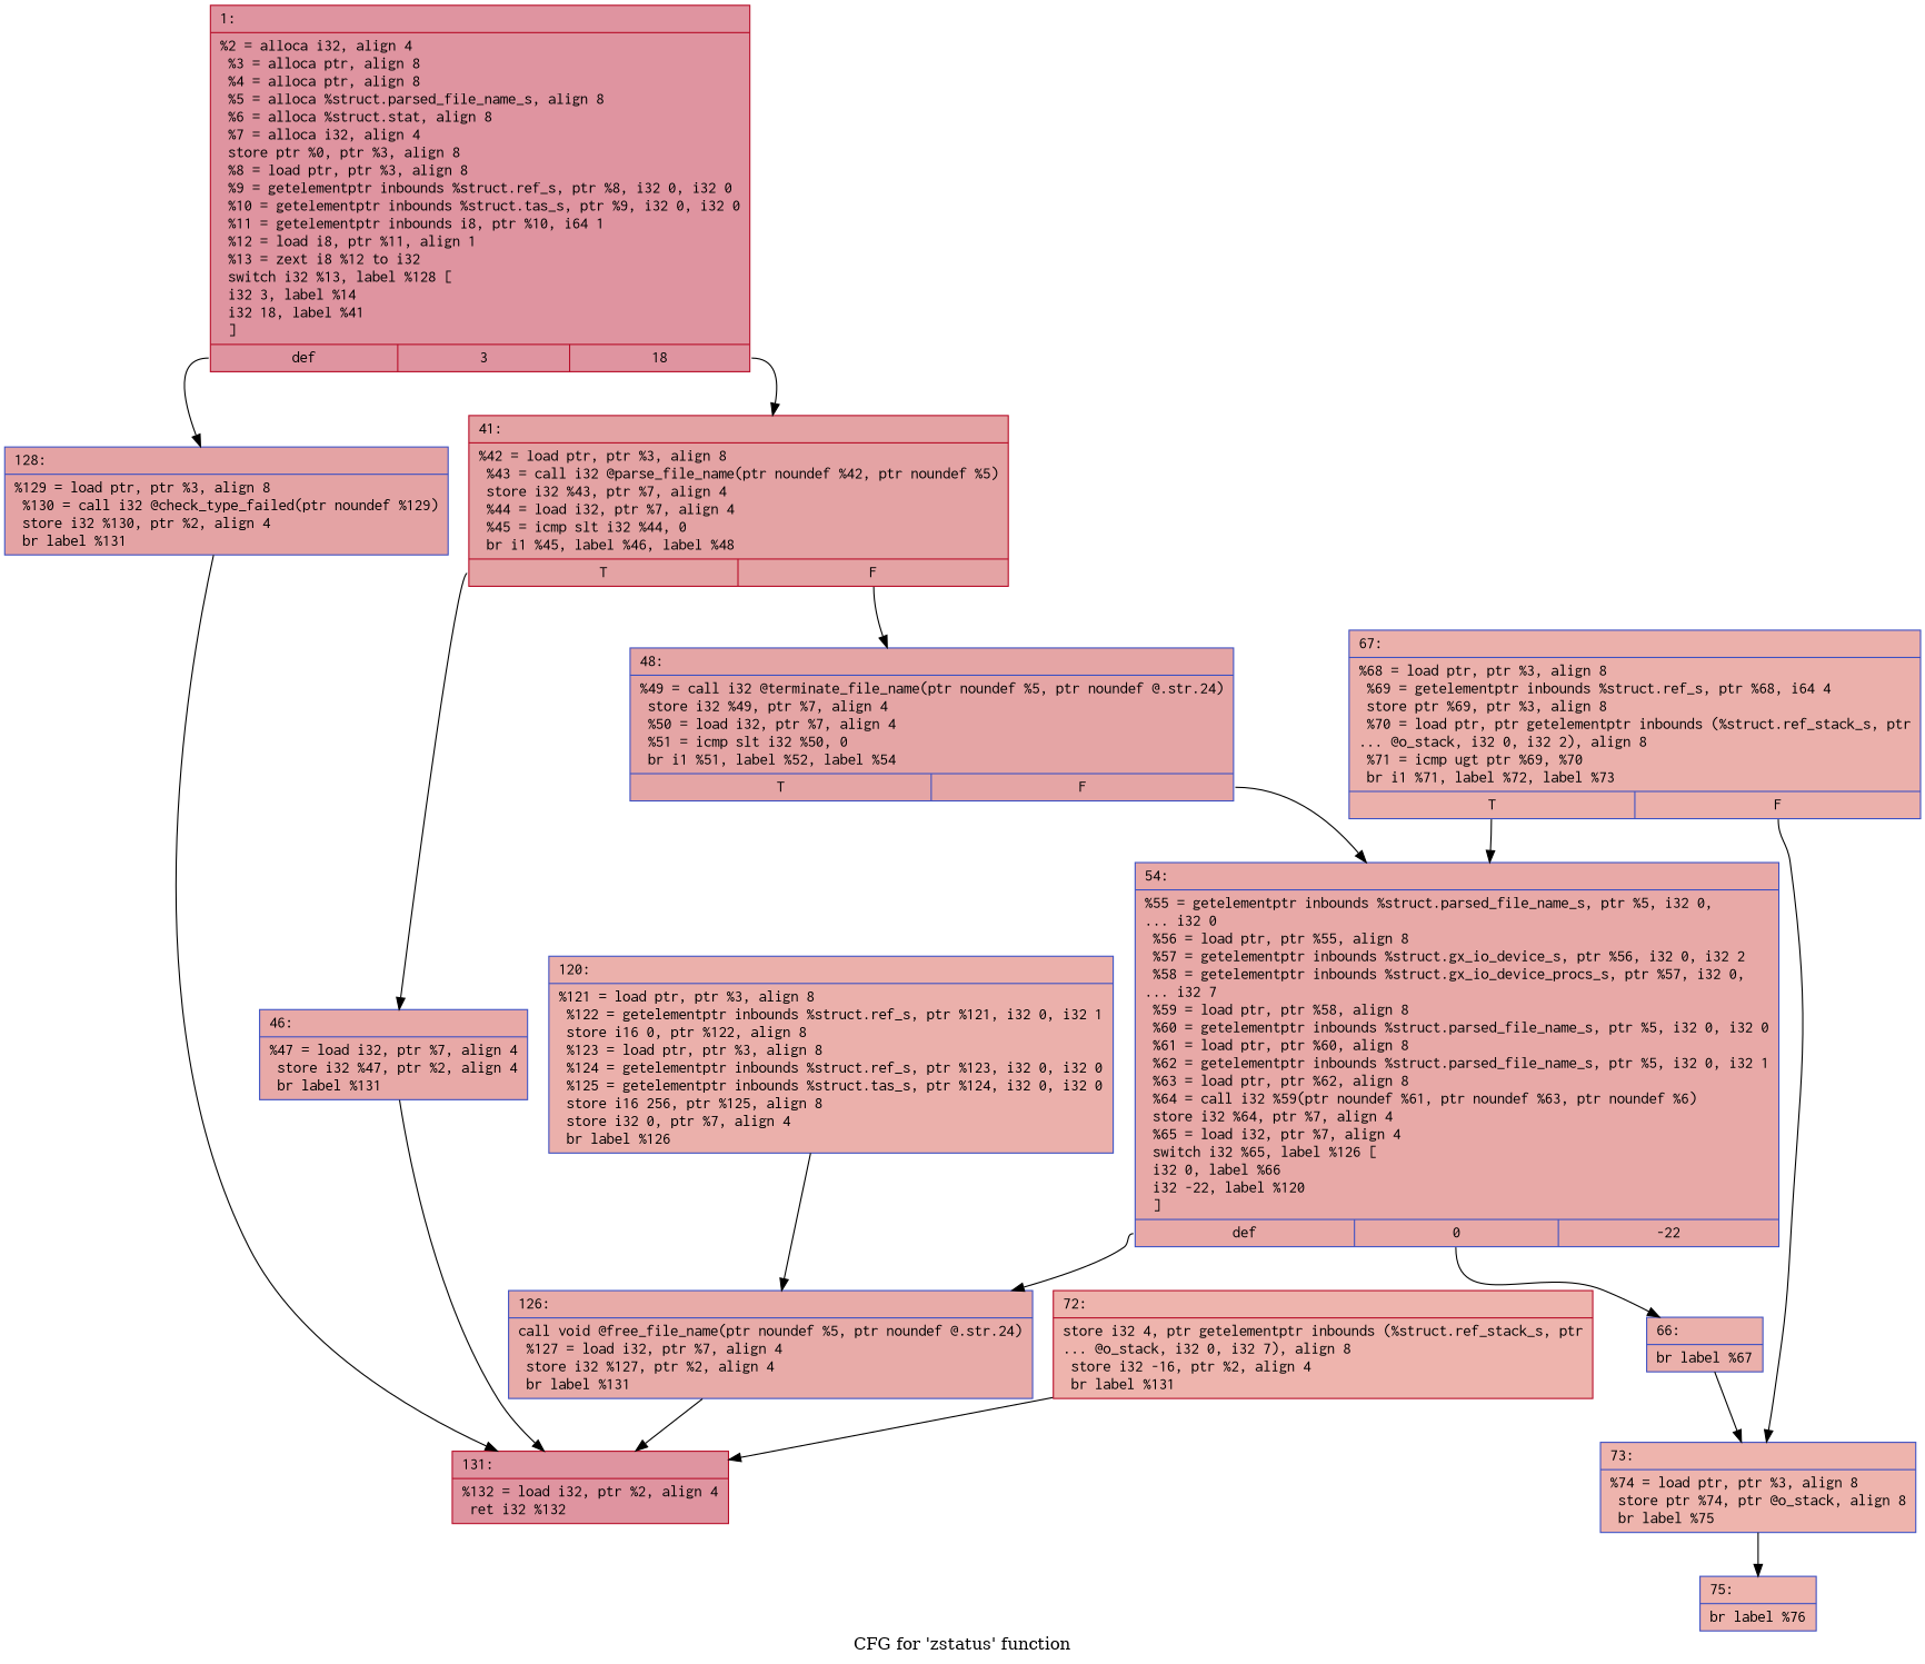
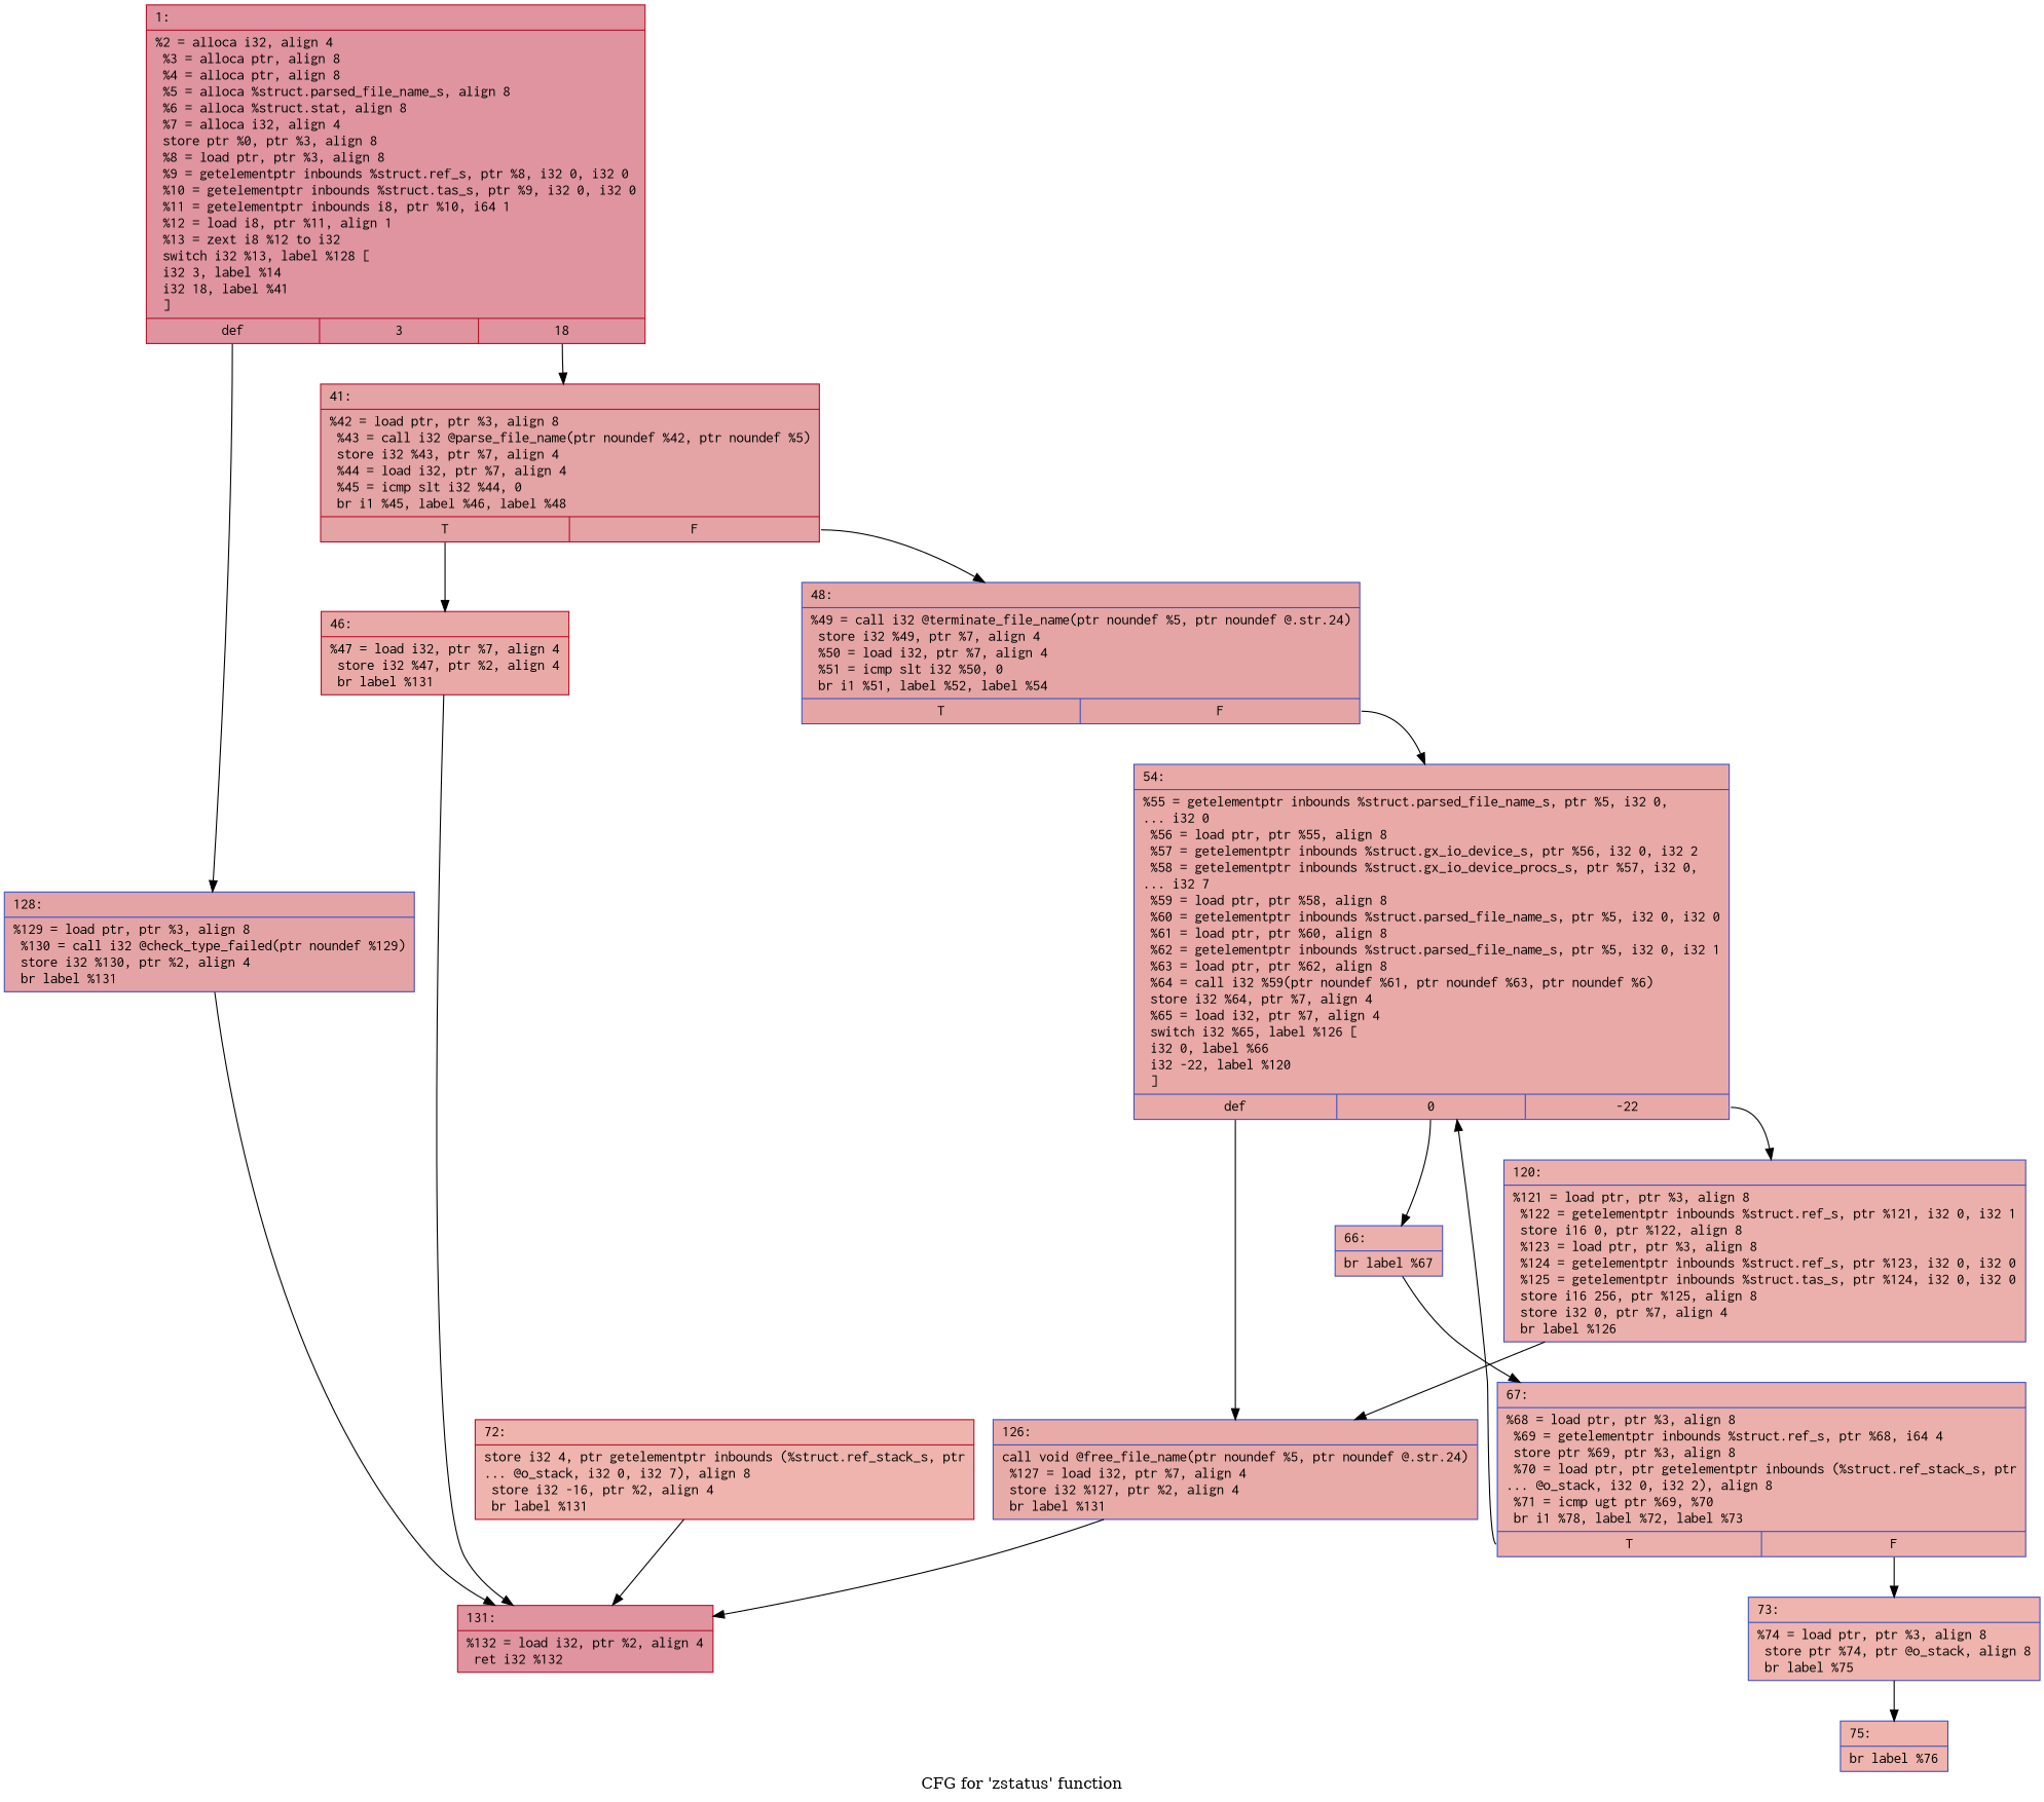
  digraph {
    label="CFG for 'zstatus' function"
    node [color="#3d50c3ff" fillcolor="#d24b4070" fontname=Courier shape=record style=filled]
    n1 [color="#b70d28ff" fillcolor="#b70d2870" label="{1:\l|  %2 = alloca i32, align 4\l  %3 = alloca ptr, align 8\l  %4 = alloca ptr, align 8\l  %5 = alloca %struct.parsed_file_name_s, align 8\l  %6 = alloca %struct.stat, align 8\l  %7 = alloca i32, align 4\l  store ptr %0, ptr %3, align 8\l  %8 = load ptr, ptr %3, align 8\l  %9 = getelementptr inbounds %struct.ref_s, ptr %8, i32 0, i32 0\l  %10 = getelementptr inbounds %struct.tas_s, ptr %9, i32 0, i32 0\l  %11 = getelementptr inbounds i8, ptr %10, i64 1\l  %12 = load i8, ptr %11, align 1\l  %13 = zext i8 %12 to i32\l  switch i32 %13, label %128 [\l    i32 3, label %14\l    i32 18, label %41\l  ]\l|{<s0>def|<s1>3|<s2>18}}"]
    n2 [fillcolor="#c32e3170" label="{128:\l|  %129 = load ptr, ptr %3, align 8\l  %130 = call i32 @check_type_failed(ptr noundef %129)\l  store i32 %130, ptr %2, align 4\l  br label %131\l}"]
    n3 [color="#b70d28ff" fillcolor="#c32e3170" label="{41:\l|  %42 = load ptr, ptr %3, align 8\l  %43 = call i32 @parse_file_name(ptr noundef %42, ptr noundef %5)\l  store i32 %43, ptr %7, align 4\l  %44 = load i32, ptr %7, align 4\l  %45 = icmp slt i32 %44, 0\l  br i1 %45, label %46, label %48\l|{<s0>T|<s1>F}}"]
    n4 [color="#b70d28ff" fillcolor="#b70d2870" label="{131:\l|  %132 = load i32, ptr %2, align 4\l  ret i32 %132\l}"]
-   n5 [fillcolor="#ca3b3770" label="{46:\l|  %47 = load i32, ptr %7, align 4\l  store i32 %47, ptr %2, align 4\l  br label %131\l}"]
+   n5 [color="#b70d28ff" fillcolor="#ca3b3770" label="{46:\l|  %47 = load i32, ptr %7, align 4\l  store i32 %47, ptr %2, align 4\l  br label %131\l}"]
    n6 [fillcolor="#c5333470" label="{48:\l|  %49 = call i32 @terminate_file_name(ptr noundef %5, ptr noundef @.str.24)\l  store i32 %49, ptr %7, align 4\l  %50 = load i32, ptr %7, align 4\l  %51 = icmp slt i32 %50, 0\l  br i1 %51, label %52, label %54\l|{<s0>T|<s1>F}}"]
    n7 [fillcolor="#ca3b3770" label="{54:\l|  %55 = getelementptr inbounds %struct.parsed_file_name_s, ptr %5, i32 0,\l... i32 0\l  %56 = load ptr, ptr %55, align 8\l  %57 = getelementptr inbounds %struct.gx_io_device_s, ptr %56, i32 0, i32 2\l  %58 = getelementptr inbounds %struct.gx_io_device_procs_s, ptr %57, i32 0,\l... i32 7\l  %59 = load ptr, ptr %58, align 8\l  %60 = getelementptr inbounds %struct.parsed_file_name_s, ptr %5, i32 0, i32 0\l  %61 = load ptr, ptr %60, align 8\l  %62 = getelementptr inbounds %struct.parsed_file_name_s, ptr %5, i32 0, i32 1\l  %63 = load ptr, ptr %62, align 8\l  %64 = call i32 %59(ptr noundef %61, ptr noundef %63, ptr noundef %6)\l  store i32 %64, ptr %7, align 4\l  %65 = load i32, ptr %7, align 4\l  switch i32 %65, label %126 [\l    i32 0, label %66\l    i32 -22, label %120\l  ]\l|{<s0>def|<s1>0|<s2>-22}}"]
    n8 [fillcolor="#cc403a70" label="{126:\l|  call void @free_file_name(ptr noundef %5, ptr noundef @.str.24)\l  %127 = load i32, ptr %7, align 4\l  store i32 %127, ptr %2, align 4\l  br label %131\l}"]
    n9 [label="{66:\l|  br label %67\l}"]
    n10 [label="{120:\l|  %121 = load ptr, ptr %3, align 8\l  %122 = getelementptr inbounds %struct.ref_s, ptr %121, i32 0, i32 1\l  store i16 0, ptr %122, align 8\l  %123 = load ptr, ptr %3, align 8\l  %124 = getelementptr inbounds %struct.ref_s, ptr %123, i32 0, i32 0\l  %125 = getelementptr inbounds %struct.tas_s, ptr %124, i32 0, i32 0\l  store i16 256, ptr %125, align 8\l  store i32 0, ptr %7, align 4\l  br label %126\l}"]
-   n11 [label="{67:\l|  %68 = load ptr, ptr %3, align 8\l  %69 = getelementptr inbounds %struct.ref_s, ptr %68, i64 4\l  store ptr %69, ptr %3, align 8\l  %70 = load ptr, ptr getelementptr inbounds (%struct.ref_stack_s, ptr\l... @o_stack, i32 0, i32 2), align 8\l  %71 = icmp ugt ptr %69, %70\l  br i1 %71, label %72, label %73\l|{<s0>T|<s1>F}}"]
+   n11 [label="{67:\l|  %68 = load ptr, ptr %3, align 8\l  %69 = getelementptr inbounds %struct.ref_s, ptr %68, i64 4\l  store ptr %69, ptr %3, align 8\l  %70 = load ptr, ptr getelementptr inbounds (%struct.ref_stack_s, ptr\l... @o_stack, i32 0, i32 2), align 8\l  %71 = icmp ugt ptr %69, %70\l  br i1 %78, label %72, label %73\l|{<s0>T|<s1>F}}"]
    n12 [fillcolor="#d8564670" label="{73:\l|  %74 = load ptr, ptr %3, align 8\l  store ptr %74, ptr @o_stack, align 8\l  br label %75\l}"]
    n13 [color="#b70d28ff" fillcolor="#d8564670" label="{72:\l|  store i32 4, ptr getelementptr inbounds (%struct.ref_stack_s, ptr\l... @o_stack, i32 0, i32 7), align 8\l  store i32 -16, ptr %2, align 4\l  br label %131\l}"]
    n14 [fillcolor="#d8564670" label="{75:\l|  br label %76\l}"]
    n1 -> n2 [tailport=s0]
    n1 -> n3 [tailport=s2]
    n2 -> n4
    n3 -> n5 [tailport=s0]
    n3 -> n6 [tailport=s1]
    n5 -> n4
    n6 -> n7 [tailport=s1]
    n7 -> n8 [tailport=s0]
    n7 -> n9 [tailport=s1]
+   n7 -> n10 [tailport=s2]
    n8 -> n4
-   n9 -> n12
+   n9 -> n11
    n10 -> n8
    n11 -> n7 [tailport=s0]
    n11 -> n12 [tailport=s1]
    n12 -> n14
    n13 -> n4
  }
